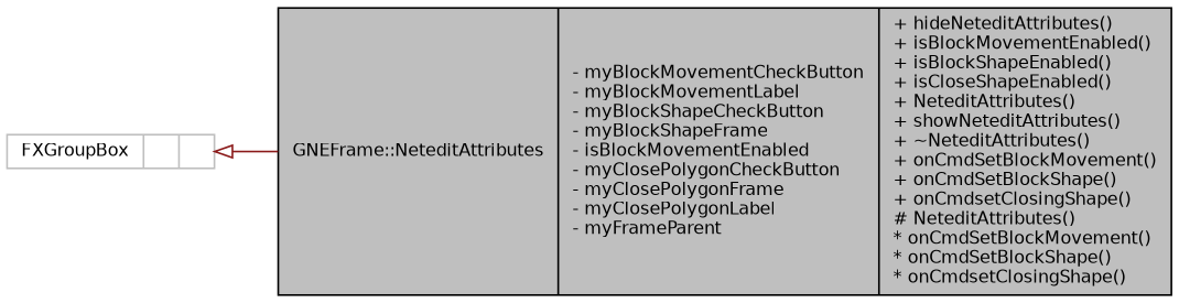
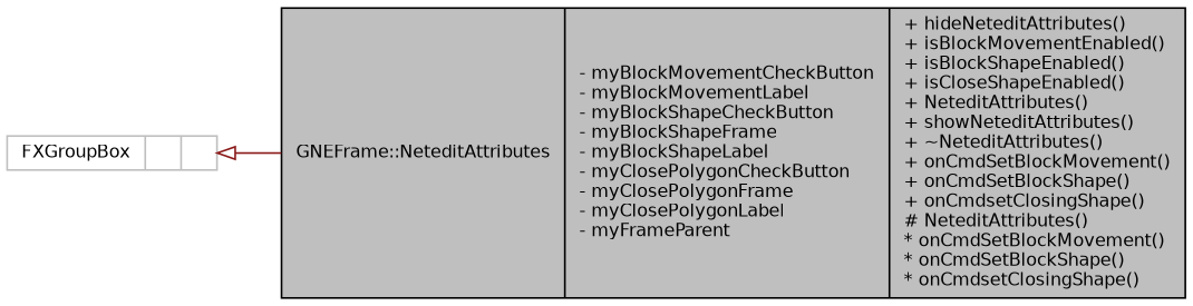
  digraph {
    rankdir=LR
    node [fontname=Helvetica fontsize=10 shape=record style=filled]
-   n1 [color=black fillcolor=grey75 fontcolor=black height=0.2 label="{GNEFrame::NeteditAttributes\n|- myBlockMovementCheckButton\l- myBlockMovementLabel\l- myBlockShapeCheckButton\l- myBlockShapeFrame\l- isBlockMovementEnabled\l- myClosePolygonCheckButton\l- myClosePolygonFrame\l- myClosePolygonLabel\l- myFrameParent\l|+ hideNeteditAttributes()\l+ isBlockMovementEnabled()\l+ isBlockShapeEnabled()\l+ isCloseShapeEnabled()\l+ NeteditAttributes()\l+ showNeteditAttributes()\l+ ~NeteditAttributes()\l+ onCmdSetBlockMovement()\l+ onCmdSetBlockShape()\l+ onCmdsetClosingShape()\l# NeteditAttributes()\l* onCmdSetBlockMovement()\l* onCmdSetBlockShape()\l* onCmdsetClosingShape()\l}" width=0.4]
+   n1 [color=black fillcolor=grey75 fontcolor=black height=0.2 label="{GNEFrame::NeteditAttributes\n|- myBlockMovementCheckButton\l- myBlockMovementLabel\l- myBlockShapeCheckButton\l- myBlockShapeFrame\l- myBlockShapeLabel\l- myClosePolygonCheckButton\l- myClosePolygonFrame\l- myClosePolygonLabel\l- myFrameParent\l|+ hideNeteditAttributes()\l+ isBlockMovementEnabled()\l+ isBlockShapeEnabled()\l+ isCloseShapeEnabled()\l+ NeteditAttributes()\l+ showNeteditAttributes()\l+ ~NeteditAttributes()\l+ onCmdSetBlockMovement()\l+ onCmdSetBlockShape()\l+ onCmdsetClosingShape()\l# NeteditAttributes()\l* onCmdSetBlockMovement()\l* onCmdSetBlockShape()\l* onCmdsetClosingShape()\l}" width=0.4]
    n2 [color=grey75 fillcolor=white height=0.2 label="{FXGroupBox\n||}" width=0.4]
    n2 -> n1 [arrowtail=onormal color=firebrick4 dir=back fontname=Helvetica fontsize=10 labelfontname=Helvetica labelfontsize=10 style=solid]
  }
